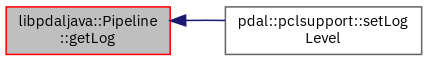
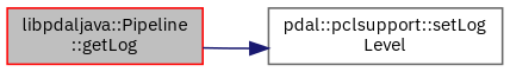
  digraph {
    rankdir=LR
    fontname="IBM Plex Sans"
    node [fontname="IBM Plex Sans" fontsize=10 shape=record style=filled]
    n1 [color=red fillcolor=grey75 fontcolor=black height=0.2 label="libpdaljava::Pipeline\l::getLog" width=0.4]
    n2 [color=gray40 fillcolor=white height=0.2 label="pdal::pclsupport::setLog\lLevel" width=0.4]
-   n2 -> n1 [color=midnightblue fontname="IBM Plex Sans" fontsize=10 labelfontname=Helvetica labelfontsize=10 style=solid]
+   n1 -> n2 [color=midnightblue fontname="IBM Plex Sans" fontsize=10 labelfontname=Helvetica labelfontsize=10 style=solid]
  }
